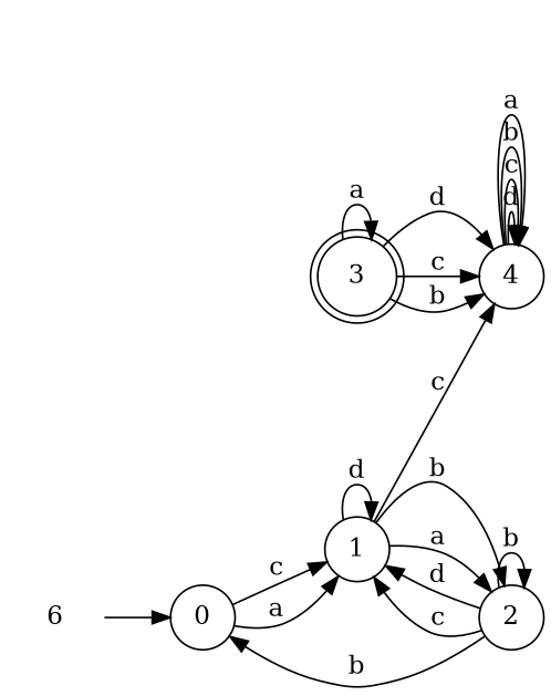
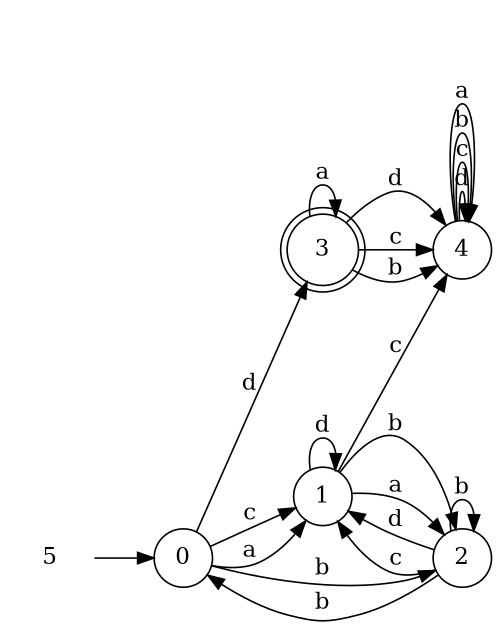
  digraph {
    rankdir=LR
    node [shape=circle]
    n1 [label=0]
    n2 [label=3 shape=doublecircle]
    n3 [label=1]
    n4 [label=2]
    n5 [label=4]
-   5 [shape=plaintext label=6]
+   5 [shape=plaintext]
+   n1 -> n2 [label=d]
    n1 -> n3 [label=c]
    n1 -> n3 [label=a]
+   n1 -> n4 [label=b]
    n2 -> n2 [label=a]
    n2 -> n5 [label=d]
    n2 -> n5 [label=c]
    n2 -> n5 [label=b]
    n3 -> n3 [label=d]
    n3 -> n4 [label=b]
    n3 -> n4 [label=a]
    n3 -> n5 [label=c]
    n4 -> n1 [label=b]
    n4 -> n3 [label=d]
    n4 -> n3 [label=c]
    n4 -> n4 [label=b]
    n5 -> n5 [label=d]
    n5 -> n5 [label=c]
    n5 -> n5 [label=b]
    n5 -> n5 [label=a]
    5 -> n1
  }
